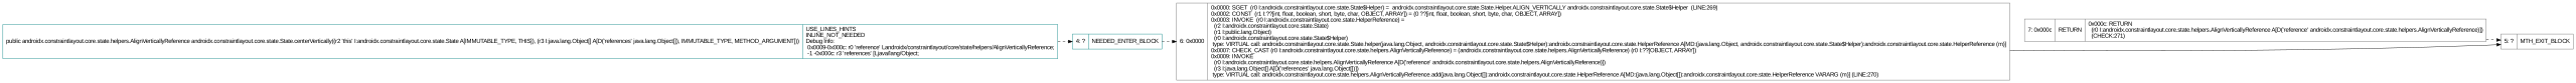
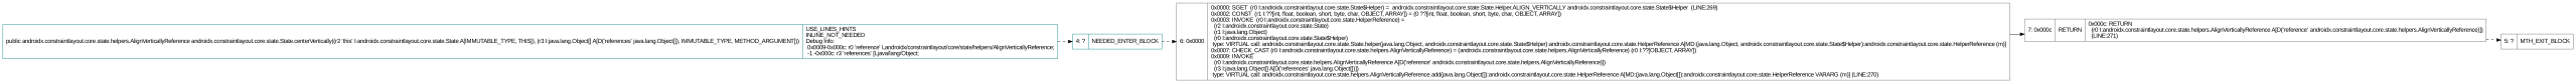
  digraph {
    fontname="Liberation Sans"
    rankdir=LR
    node [color=gray40 fontname="Liberation Sans" shape=record]
    edge [fontname="Liberation Sans" style=dashed]
    n1 [color=teal label="{4\:\ ?|NEEDED_ENTER_BLOCK\l}"]
-   n2 [label="{6\:\ 0x0000|0x0000: SGET  (r0 I:androidx.constraintlayout.core.state.State$Helper) =  androidx.constraintlayout.core.state.State.Helper.ALIGN_VERTICALLY androidx.constraintlayout.core.state.State$Helper  (LINE:269)\l0x0002: CONST  (r1 I:??[int, float, boolean, short, byte, char, OBJECT, ARRAY]) = (0 ??[int, float, boolean, short, byte, char, OBJECT, ARRAY]) \l0x0003: INVOKE  (r0 I:androidx.constraintlayout.core.state.HelperReference) = \l  (r2 I:androidx.constraintlayout.core.state.State)\l  (r1 I:public.lang.Object)\l  (r0 I:androidx.constraintlayout.core.state.State$Helper)\l type: VIRTUAL call: androidx.constraintlayout.core.state.State.helper(java.lang.Object, androidx.constraintlayout.core.state.State$Helper):androidx.constraintlayout.core.state.HelperReference A[MD:(java.lang.Object, androidx.constraintlayout.core.state.State$Helper):androidx.constraintlayout.core.state.HelperReference (m)]\l0x0007: CHECK_CAST (r0 I:androidx.constraintlayout.core.state.helpers.AlignVerticallyReference) = (androidx.constraintlayout.core.state.helpers.AlignVerticallyReference) (r0 I:??[OBJECT, ARRAY]) \l0x0009: INVOKE  \l  (r0 I:androidx.constraintlayout.core.state.helpers.AlignVerticallyReference A[D('reference' androidx.constraintlayout.core.state.helpers.AlignVerticallyReference)])\l  (r3 I:java.lang.Object[] A[D('references' java.lang.Object[])])\l type: VIRTUAL call: androidx.constraintlayout.core.state.helpers.AlignVerticallyReference.add(java.lang.Object[]):androidx.constraintlayout.core.state.HelperReference A[MD:(java.lang.Object[]):androidx.constraintlayout.core.state.HelperReference VARARG (m)] (LINE:270)\l}"]
-   n3 [label="{7\:\ 0x000c|RETURN\l|0x000c: RETURN  \l  (r0 I:androidx.constraintlayout.core.state.helpers.AlignVerticallyReference A[D('reference' androidx.constraintlayout.core.state.helpers.AlignVerticallyReference)])\l  (CHECK:271)\l}"]
+   n2 [label="{6\:\ 0x0000|0x0000: SGET  (r0 I:androidx.constraintlayout.core.state.State$Helper) =  androidx.constraintlayout.core.state.State.Helper.ALIGN_VERTICALLY androidx.constraintlayout.core.state.State$Helper  (LINE:269)\l0x0002: CONST  (r1 I:??[int, float, boolean, short, byte, char, OBJECT, ARRAY]) = (0 ??[int, float, boolean, short, byte, char, OBJECT, ARRAY]) \l0x0003: INVOKE  (r0 I:androidx.constraintlayout.core.state.HelperReference) = \l  (r2 I:androidx.constraintlayout.core.state.State)\l  (r1 I:java.lang.Object)\l  (r0 I:androidx.constraintlayout.core.state.State$Helper)\l type: VIRTUAL call: androidx.constraintlayout.core.state.State.helper(java.lang.Object, androidx.constraintlayout.core.state.State$Helper):androidx.constraintlayout.core.state.HelperReference A[MD:(java.lang.Object, androidx.constraintlayout.core.state.State$Helper):androidx.constraintlayout.core.state.HelperReference (m)]\l0x0007: CHECK_CAST (r0 I:androidx.constraintlayout.core.state.helpers.AlignVerticallyReference) = (androidx.constraintlayout.core.state.helpers.AlignVerticallyReference) (r0 I:??[OBJECT, ARRAY]) \l0x0009: INVOKE  \l  (r0 I:androidx.constraintlayout.core.state.helpers.AlignVerticallyReference A[D('reference' androidx.constraintlayout.core.state.helpers.AlignVerticallyReference)])\l  (r3 I:java.lang.Object[] A[D('references' java.lang.Object[])])\l type: VIRTUAL call: androidx.constraintlayout.core.state.helpers.AlignVerticallyReference.add(java.lang.Object[]):androidx.constraintlayout.core.state.HelperReference A[MD:(java.lang.Object[]):androidx.constraintlayout.core.state.HelperReference VARARG (m)] (LINE:270)\l}"]
+   n3 [label="{7\:\ 0x000c|RETURN\l|0x000c: RETURN  \l  (r0 I:androidx.constraintlayout.core.state.helpers.AlignVerticallyReference A[D('reference' androidx.constraintlayout.core.state.helpers.AlignVerticallyReference)])\l  (LINE:271)\l}"]
    n4 [label="{5\:\ ?|MTH_EXIT_BLOCK\l}"]
    n5 [color=teal label="{public androidx.constraintlayout.core.state.helpers.AlignVerticallyReference androidx.constraintlayout.core.state.State.centerVertically((r2 'this' I:androidx.constraintlayout.core.state.State A[IMMUTABLE_TYPE, THIS]), (r3 I:java.lang.Object[] A[D('references' java.lang.Object[]), IMMUTABLE_TYPE, METHOD_ARGUMENT]))  | USE_LINES_HINTS\lINLINE_NOT_NEEDED\lDebug Info:\l  0x0009\-0x000c: r0 'reference' Landroidx\/constraintlayout\/core\/state\/helpers\/AlignVerticallyReference;\l  \-1 \-0x000c: r3 'references' [Ljava\/lang\/Object;\l}"]
    n1 -> n2
-   n2 -> n4 [style=solid]
+   n2 -> n3 [style=solid]
    n3 -> n4
    n5 -> n1
  }
